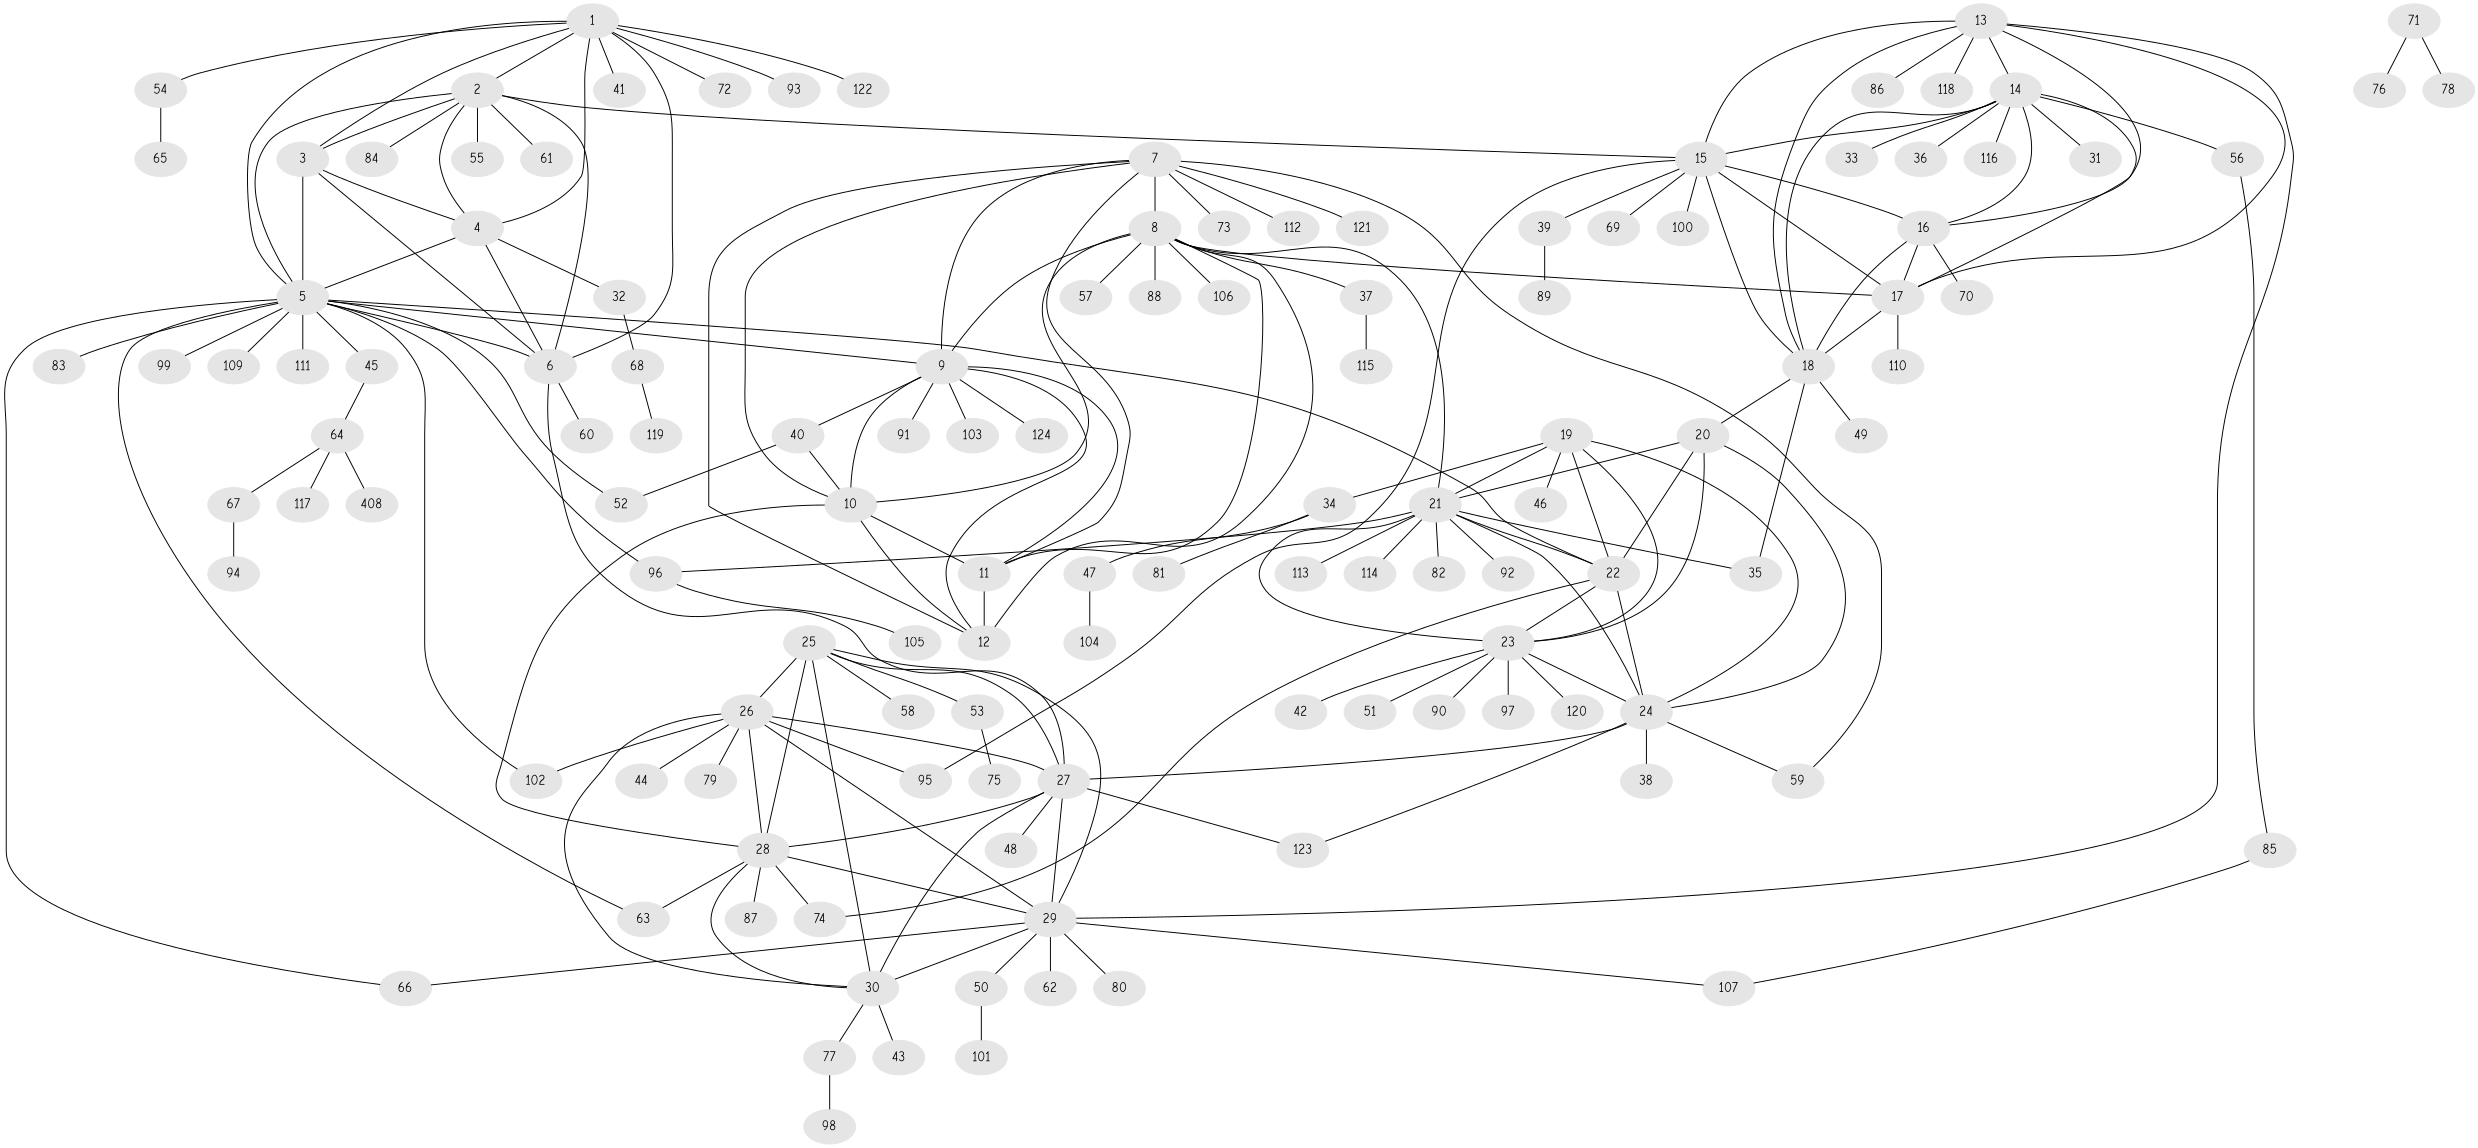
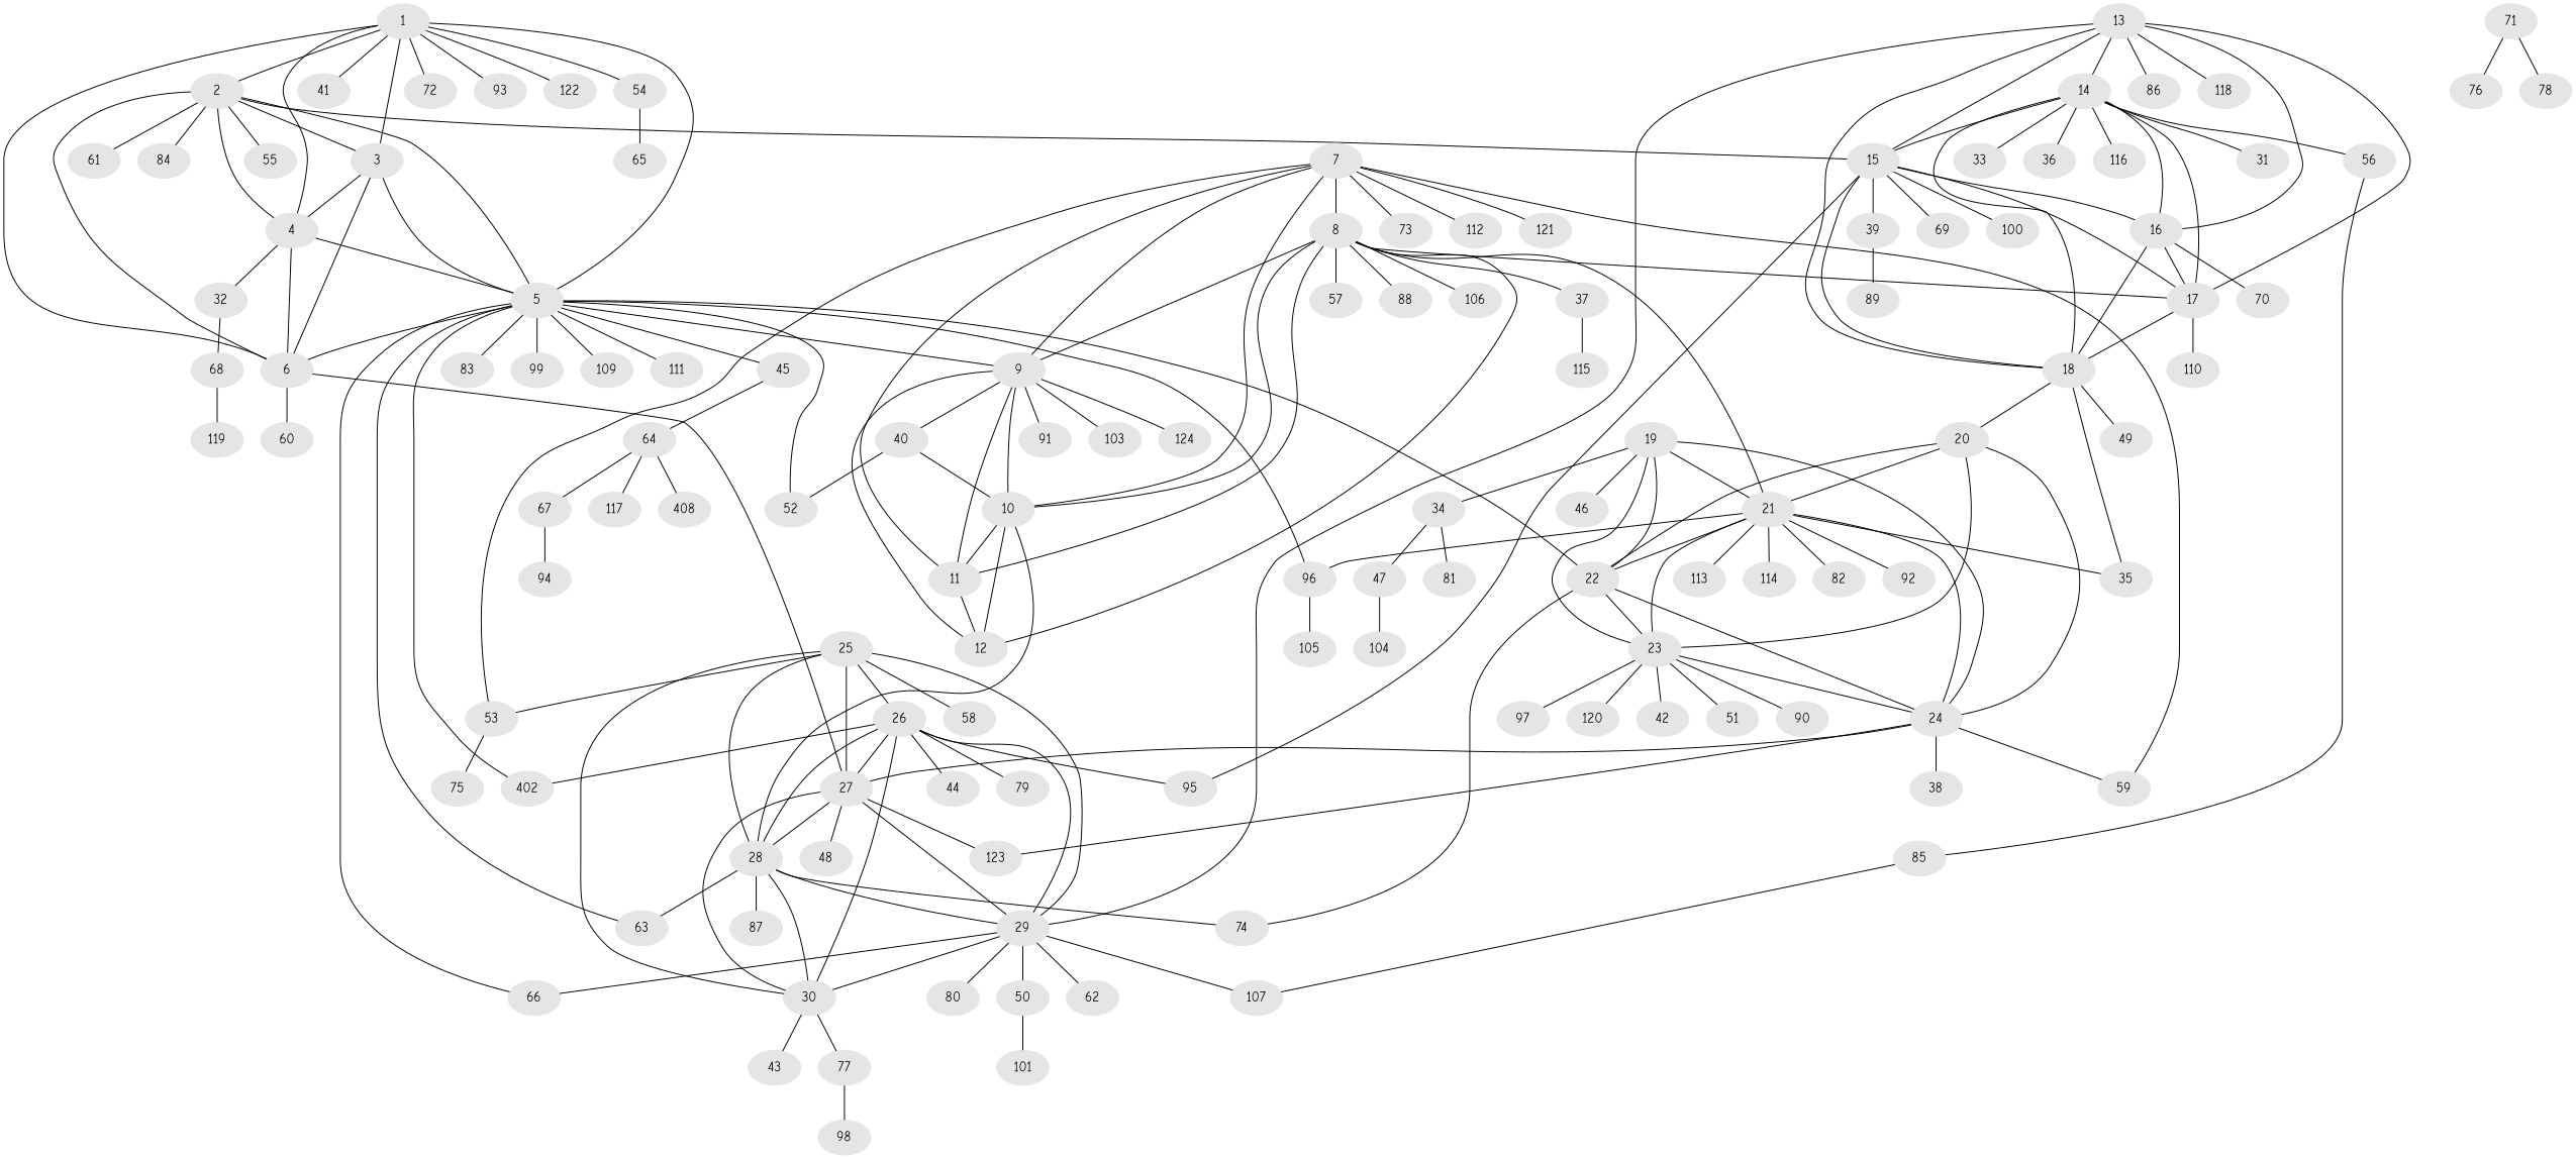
  graph {
    fontname="Comic Neue"
    node [color=gray90 fontname="Comic Neue" style=filled]
    edge [fontname="Comic Neue"]
    1
    2
    3
    4
    5
    6
    41
    54
    72
    93
    122
    15
    55
    61
    84
    32
    9
    22
    45
    52
    63
    66
    83
    96
    99
-   102
+   102 [label=402]
    109
    111
    27
    60
    65
    17
    16
    18
    39
    69
    95
    100
    68
    10
    11
    12
    40
    91
    103
    124
    23
    24
    74
    64
    105
    28
    29
    123
    30
    48
    7
    8
    59
    73
    112
    121
    21
    37
    57
    88
    106
    110
    35
    82
    92
    113
    114
    115
    87
    13
    14
    86
    118
    31
    33
    36
    56
    116
    70
    20
    49
    50
    62
    80
    107
    85
    89
    19
    34
    46
    42
    51
    90
    97
    120
    38
    47
    81
    25
    26
    53
    58
    44
    79
    43
    77
    75
    101
    98
    119
    104
    71
    76
    78
    67
    n122 [label=408]
    117
    94
    1 -- 2
    1 -- 3
    1 -- 4
    1 -- 5
    1 -- 6
    1 -- 41
    1 -- 54
    1 -- 72
    1 -- 93
    1 -- 122
    2 -- 3
    2 -- 4
    2 -- 5
    2 -- 6
    2 -- 15
    2 -- 55
    2 -- 61
    2 -- 84
    3 -- 4
    3 -- 5
    3 -- 6
    4 -- 5
    4 -- 6
    4 -- 32
    5 -- 6
    5 -- 9
    5 -- 22
    5 -- 45
    5 -- 52
    5 -- 63
    5 -- 66
    5 -- 83
    5 -- 96
    5 -- 99
    5 -- 102
    5 -- 109
    5 -- 111
    6 -- 27
    6 -- 60
    54 -- 65
    15 -- 17
    15 -- 16
    15 -- 18
    15 -- 39
    15 -- 69
    15 -- 95
    15 -- 100
    32 -- 68
    9 -- 10
    9 -- 11
    9 -- 12
    9 -- 40
    9 -- 91
    9 -- 103
    9 -- 124
    22 -- 23
    22 -- 24
    22 -- 74
    45 -- 64
    96 -- 105
    27 -- 28
    27 -- 29
    27 -- 123
    27 -- 30
    27 -- 48
    17 -- 18
    17 -- 110
    16 -- 17
    16 -- 18
    16 -- 70
    18 -- 35
    18 -- 20
    18 -- 49
    39 -- 89
    68 -- 119
    10 -- 11
    10 -- 12
    10 -- 28
    11 -- 12
    40 -- 52
    40 -- 10
    23 -- 24
    23 -- 42
    23 -- 51
    23 -- 90
    23 -- 97
    23 -- 120
    24 -- 27
    24 -- 123
    24 -- 59
    24 -- 38
    64 -- 67
    64 -- n122
    64 -- 117
    28 -- 63
    28 -- 74
    28 -- 29
    28 -- 30
    28 -- 87
    29 -- 66
    29 -- 30
    29 -- 50
    29 -- 62
    29 -- 80
    29 -- 107
    30 -- 43
    30 -- 77
    7 -- 9
    7 -- 10
    7 -- 11
-   7 -- 12
+   7 -- 53
    7 -- 8
    7 -- 59
    7 -- 73
    7 -- 112
    7 -- 121
    8 -- 9
    8 -- 17
    8 -- 10
    8 -- 11
    8 -- 12
    8 -- 21
    8 -- 37
    8 -- 57
    8 -- 88
    8 -- 106
    21 -- 22
    21 -- 96
    21 -- 23
    21 -- 24
    21 -- 35
    21 -- 82
    21 -- 92
    21 -- 113
    21 -- 114
    37 -- 115
    13 -- 15
    13 -- 17
    13 -- 16
    13 -- 18
    13 -- 29
    13 -- 14
    13 -- 86
    13 -- 118
    14 -- 15
    14 -- 17
    14 -- 16
    14 -- 18
    14 -- 31
    14 -- 33
    14 -- 36
    14 -- 56
    14 -- 116
    56 -- 85
    20 -- 22
    20 -- 23
    20 -- 24
    20 -- 21
    50 -- 101
    85 -- 107
    19 -- 22
    19 -- 23
    19 -- 24
    19 -- 21
    19 -- 34
    19 -- 46
    34 -- 47
    34 -- 81
    47 -- 104
    25 -- 27
    25 -- 28
    25 -- 29
    25 -- 30
    25 -- 26
    25 -- 53
    25 -- 58
    26 -- 102
    26 -- 27
    26 -- 95
    26 -- 28
    26 -- 29
    26 -- 30
    26 -- 44
    26 -- 79
    53 -- 75
    77 -- 98
    71 -- 76
    71 -- 78
    67 -- 94
  }
